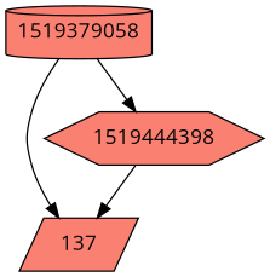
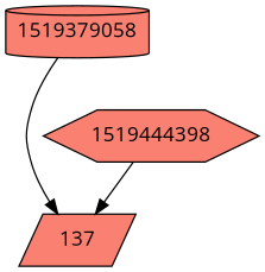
  strict digraph {
    fontname="Open Sans"
    node [fillcolor=salmon fontname="Open Sans" style=filled]
    edge [fontname="Open Sans"]
    1519379058 [shape=cylinder]
    n2 [label=137 shape=parallelogram]
    1519444398 [shape=hexagon]
    1519379058 -> n2
-   1519379058 -> 1519444398
    1519444398 -> n2
  }
